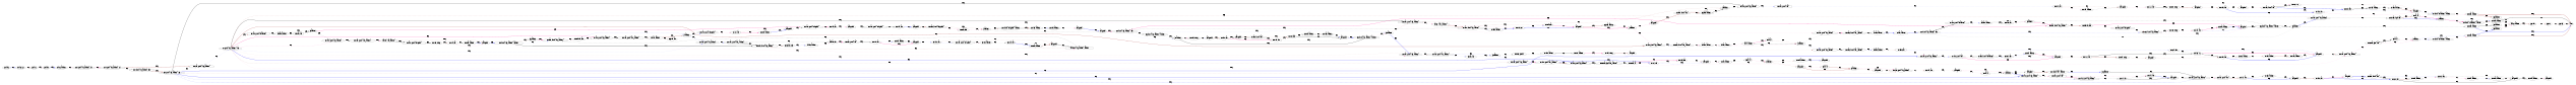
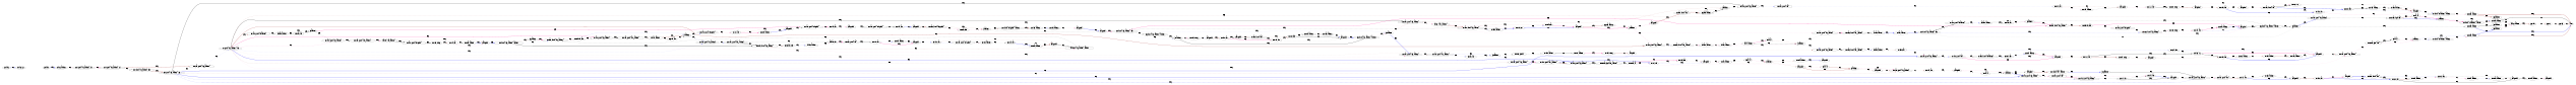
  digraph {
    rankdir=LR
    node [shape=octagon]
    edge [arrowhead=vee color=brown style=bold]
    n1 [label="push rbp"]
    n2 [label="mov rbp , rsp" shape=ellipse]
-   n3 [label="push r12" shape=ellipse]
    n4 [label="push rbx" shape=ellipse]
    n5 [label="sub rsp , address" shape=ellipse]
    n6 [label="mov qword [ rbp - address ] , rdi" shape=ellipse]
    n7 [label="mov qword [ rbp - address ] , rsi"]
    n8 [label="mov dword [ rbp - address ] , edx"]
    n9 [label="mov rax , qword [ rbp - address ]"]
    n10 [label="mov qword [ rbp - address ] , rcx"]
    n11 [label="mov qword [ rbp - address ] , rax" shape=ellipse]
    n12 [label="mov rax , qword [ rbp - address ]" shape=ellipse]
    n13 [label="mov rax , qword [ rbp - address ]" shape=ellipse]
    n14 [label="mov rax , qword [ rbp - address ]" shape=ellipse]
    n15 [label="mov rax , qword [ rbp - address ]" shape=ellipse]
    n16 [label="mov rdx , qword [ rbp - address ]"]
    n17 [label="mov rax , qword [ rbp - address ]"]
    n18 [label="mov rax , qword [ rax ]"]
    n19 [label="mov rdx , qword [ rax ]" shape=ellipse]
    n20 [label="mov rdi , rax" shape=ellipse]
    n21 [label="mov rax , qword [ rax ]"]
    n22 [label="mov rsi , rdx" shape=ellipse]
    n23 [label="mov rax , qword [ rax ]" shape=ellipse]
    n24 [label="mov rax , qword [ rel address ]"]
    n25 [label="mov rax , qword [ rbp - address ]" shape=ellipse]
    n26 [label="mov rax , qword [ rbp - address ]" shape=ellipse]
    n27 [label="mov rax , qword [ rbp - address ]" shape=ellipse]
    n28 [label="mov rax , qword [ rbp - address ]"]
    n29 [label="mov rax , qword [ rbp - address ]" shape=ellipse]
    n30 [label="mov rax , qword [ rbp - address ]" shape=ellipse]
    n31 [label="mov rax , qword [ rbp - address ]" shape=ellipse]
    n32 [label="mov rax , qword [ rbp - address ]"]
    n33 [label="mov rax , qword [ rbp - address ]"]
    n34 [label="mov rax , qword [ rbp - address ]"]
    n35 [label="mov rax , qword [ rbp - address ]"]
    n36 [label="mov rax , qword [ rbp - address ]" shape=ellipse]
    n37 [label="and eax , address" shape=ellipse]
    n38 [label="mov rax , qword [ rax + address ]"]
    n39 [label="mov rax , qword [ rax + address ]"]
    n40 [label="mov rax , qword [ rax + address ]" shape=ellipse]
    n41 [label="lea rcx , [ rax + address ]" shape=ellipse]
    n42 [label="mov rax , qword [ rax + address ]"]
    n43 [label="mov eax , dword [ rax + address ]" shape=ellipse]
    n44 [label="mov rdx , qword [ rax + address ]"]
    n45 [label="mov eax , dword [ rax + address ]" shape=ellipse]
    n46 [label="mov eax , dword [ rax + address ]" shape=ellipse]
    n47 [label="movzx eax , byte [ rax + address ]"]
    n48 [label="movzx eax , byte [ rax ]" shape=ellipse]
    n49 [label="movzx eax , byte [ rax ]" shape=ellipse]
    n50 [label="test rax , rax"]
    n51 [label="je address" shape=ellipse]
    n52 [label="mov rax , qword [ rel symbol ]"]
    n53 [label="mov rdi , rax" shape=ellipse]
    n54 [label="call symbol"]
    n55 [label="lea rdx , [ rax - address ]" shape=ellipse]
    n56 [label="mov rax , qword [ rel symbol ]"]
    n57 [label="mov rdi , rax" shape=ellipse]
    n58 [label="call symbol"]
    n59 [label="mov eax , dword [ rel symbol ]" shape=ellipse]
    n60 [label="test eax , eax"]
    n61 [label="je address"]
    n62 [label="call symbol" shape=ellipse]
    n63 [label="mov dword [ rel symbol ] , address"]
    n64 [label="mov dword [ rbp - address ] , eax"]
    n65 [label="mov esi , address"]
    n66 [label="cmp dword [ rbp - address ] , address" shape=ellipse]
    n67 [label="jne address"]
    n68 [label="jne address" shape=ellipse]
    n69 [label="mov eax , dword [ rbp - address ]"]
    n70 [label="mov eax , dword [ rbp - address ]" shape=ellipse]
    n71 [label="mov edi , address" shape=ellipse]
    n72 [label="mov rax , qword [ rel symbol ]"]
    n73 [label="call symbol" shape=ellipse]
    n74 [label="mov esi , string" shape=ellipse]
    n75 [label="mov dword [ rbp - address ] , address"]
    n76 [label="mov rdi , rax"]
    n77 [label="mov eax , address" shape=ellipse]
    n78 [label="jmp address"]
    n79 [label="mov eax , dword [ rbp - address ]"]
    n80 [label="mov edx , dword [ rbp - address ]"]
    n81 [label="add dword [ rbp - address ] , address"]
    n82 [label="movsxd rdx , eax" shape=ellipse]
    n83 [label="movsxd rdx , edx" shape=ellipse]
    n84 [label="jb address"]
    n85 [label="cmp dword [ rbp - address ] , address" shape=ellipse]
    n86 [label="mov edi , string"]
    n87 [label="mov edx , address"]
    n88 [label="mov edi , eax" shape=ellipse]
    n89 [label="movsxd rdx , eax" shape=ellipse]
    n90 [label="call symbol" shape=ellipse]
    n91 [label="mov rbx , rax" shape=ellipse]
    n92 [label="call symbol" shape=ellipse]
    n93 [label="mov rax , qword [ rel symbol ]" shape=ellipse]
    n94 [label="sub rax , address"]
    n95 [label="cmp rdx , rax" shape=ellipse]
    n96 [label="mov rsi , rax"]
    n97 [label="add rax , rdx" shape=ellipse]
    n98 [label="mov edi , address" shape=ellipse]
    n99 [label="call symbol" shape=ellipse]
    n100 [label="mov rsi , rcx"]
    n101 [label="test rax , rax"]
    n102 [label="jne address"]
    n103 [label="call symbol" shape=ellipse]
    n104 [label="mov rdx , rbx"]
    n105 [label="mov eax , dword [ rax ]"]
    n106 [label="mov esi , eax" shape=ellipse]
    n107 [label="call symbol"]
    n108 [label="mov edi , address"]
    n109 [label="mov eax , address" shape=ellipse]
    n110 [label="mov rax , qword [ rax ]" shape=ellipse]
    n111 [label="shl rdx , address"]
    n112 [label="mov rsi , rax"]
    n113 [label="mov edi , address"]
    n114 [label="call symbol"]
    n115 [label="mov rdx , rax" shape=ellipse]
    n116 [label="mov rax , qword [ rel symbol ]"]
    n117 [label="call symbol" shape=ellipse]
    n118 [label="mov esi , address" shape=ellipse]
    n119 [label="mov rdi , rax" shape=ellipse]
    n120 [label="mov eax , address" shape=ellipse]
    n121 [label="call symbol"]
    n122 [label="cmp eax , address" shape=ellipse]
    n123 [label="je address"]
    n124 [label="call symbol" shape=ellipse]
    n125 [label="mov eax , dword [ rax ]" shape=ellipse]
    n126 [label="cmp eax , address"]
    n127 [label="je address"]
    n128 [label="and eax , address"]
    n129 [label="mov ecx , symbol"]
    n130 [label="mov edx , address"]
    n131 [label="mov rsi , rdx" shape=ellipse]
    n132 [label="mov esi , address" shape=ellipse]
    n133 [label="mov rsi , rax" shape=ellipse]
    n134 [label="add eax , address" shape=ellipse]
    n135 [label="sar al , address"]
    n136 [label="jle address"]
    n137 [label="test al , al" shape=ellipse]
    n138 [label="sar eax , address"]
    n139 [label="and eax , address" shape=ellipse]
    n140 [label="mov edi , eax" shape=ellipse]
    n141 [label="call symbol"]
    n142 [label="movzx eax , al" shape=ellipse]
    n143 [label="xor eax , address"]
    n144 [label="test al , al" shape=ellipse]
    n145 [label="je address" shape=ellipse]
    n146 [label="call symbol"]
    n147 [label="mov edi , address"]
    n148 [label="test al , al"]
    n149 [label="je address"]
    n150 [label="call symbol"]
    n151 [label="call symbol"]
    n152 [label="mov edi , string"]
    n153 [label="call symbol" shape=ellipse]
    n154 [label="mov edi , address" shape=ellipse]
    n155 [label="call symbol"]
    n156 [label="mov r12 , rax" shape=ellipse]
    n157 [label="mov edi , string"]
    n158 [label="mov rcx , r12"]
    n159 [label="call symbol"]
    n160 [label="mov rdx , rbx"]
    n161 [label="call symbol"]
    n162 [label="mov rbx , rax"]
    n163 [label="call symbol"]
    n164 [label="mov eax , dword [ rax ]" shape=ellipse]
    n165 [label="mov esi , eax" shape=ellipse]
    n166 [label="mov edi , address" shape=ellipse]
    n167 [label="mov dword [ rel address ] , address"]
    n168 [label="mov eax , address" shape=ellipse]
    n169 [label="mov eax , address" shape=ellipse]
    n170 [label="jmp address"]
    n171 [label=retn shape=ellipse]
    n172 [label="add rsp , address" shape=ellipse]
    n173 [label="pop rbx"]
    n174 [label="pop r12" shape=ellipse]
    n175 [label="and eax , address"]
    n176 [label="mov dword [ rbp - address ] , eax" shape=ellipse]
    n177 [label="mov rax , qword [ rel address ]"]
    n178 [label="jne address"]
    n179 [label="mov ecx , dword [ rbp - address ]" shape=ellipse]
    n180 [label="and eax , address" shape=ellipse]
    n181 [label="mov eax , address"]
    n182 [label="call symbol" shape=ellipse]
    n183 [label="mov esi , string" shape=ellipse]
    n184 [label="test rax , rax"]
    n185 [label="je address"]
    n186 [label="cmp dword [ rbp - address ] , address"]
    n187 [label="mov rax , qword [ rel symbol ]"]
    n188 [label="mov ebx , eax"]
    n189 [label="mov r8d , ebx" shape=ellipse]
    n190 [label="mov rcx , r12"]
    n191 [label="call symbol"]
    n192 [label="mov eax , dword [ rel address ]"]
    n193 [label="call symbol"]
    n194 [label="mov esi , eax"]
    n195 [label="mov r12 , rax" shape=ellipse]
    n196 [label="mov edi , address" shape=ellipse]
    n197 [label="mov edi , string"]
    n198 [label="call symbol"]
    n199 [label="mov rdx , rax" shape=ellipse]
    n200 [label="mov esi , address"]
    n201 [label="mov edi , address" shape=ellipse]
    n202 [label="mov eax , address"]
    n203 [label="test al , al"]
    n204 [label="je address" shape=ellipse]
    n205 [label="mov eax , address"]
    n206 [label="mov dword [ rel address ] , address" shape=ellipse]
    n207 [label="jmp address"]
    n208 [label="call symbol" shape=ellipse]
    n209 [label="pop rbp" shape=ellipse]
    n210 [label="jmp address"]
    n211 [label="test al , al"]
    n212 [label="je address" shape=ellipse]
    n213 [label="mov rdi , rax"]
    n214 [label="mov eax , address" shape=ellipse]
    n215 [label="test al , al"]
    n216 [label="je address"]
    n217 [label="call symbol"]
    n218 [label="mov dword [ rax ] , address"]
    n219 [label="mov rdi , rax" shape=ellipse]
    n220 [label="jmp address" shape=ellipse]
    n221 [label="mov eax , address"]
    n222 [label="mov dword [ rel address ] , address" shape=ellipse]
    n223 [label="call symbol"]
    n224 [label="mov rsi , rax" shape=ellipse]
    n225 [label="mov edi , address" shape=ellipse]
    n226 [label="call symbol"]
    n227 [label="mov rbx , rax" shape=ellipse]
    n228 [label="call symbol"]
    n229 [label="mov rcx , rbx" shape=ellipse]
    n230 [label="mov eax , dword [ rax ]" shape=ellipse]
    n231 [label="mov edx , address"]
    n232 [label="call symbol"]
    n233 [label="mov esi , eax"]
    n234 [label="mov edi , address" shape=ellipse]
    n235 [label="mov edi , address" shape=ellipse]
    n236 [label="mov eax , address"]
    n237 [label="call symbol" shape=ellipse]
    n1 -> n2 [arrowhead=onormal color=blue label=CFG]
-   n2 -> n3 [label=CFG style=dashed]
-   n3 -> n4 [arrowhead=onormal color=deeppink label=CFG style=dotted]
    n4 -> n5 [color=blue label=CFG]
    n5 -> n6 [arrowhead=onormal color=deeppink label=CFG style=dashed]
    n6 -> n7 [color=deeppink label=CFG]
    n7 -> n8 [arrowhead=onormal color=black label=CFG style=dotted]
    n7 -> n9 [arrowhead=onormal label=DFG]
    n8 -> n10 [label=CFG]
    n9 -> n11 [arrowhead=onormal color=blue label=DFG style=dotted]
    n10 -> n9 [arrowhead=onormal color=black label=CFG style=dotted]
    n10 -> n12 [arrowhead=onormal color=black label=DFG]
    n10 -> n13 [color=blue label=DFG]
    n10 -> n14 [label=DFG style=dashed]
    n10 -> n15 [color=blue label=DFG]
    n10 -> n16 [arrowhead=onormal color=blue label=DFG style=dashed]
    n10 -> n17 [arrowhead=onormal color=blue label=DFG style=dashed]
    n11 -> n24 [label=CFG style=dashed]
    n11 -> n25 [arrowhead=onormal color=deeppink label=DFG style=dashed]
    n11 -> n26 [arrowhead=onormal color=deeppink label=DFG]
    n11 -> n27 [color=blue label=DFG style=dotted]
    n11 -> n28 [color=black label=DFG]
    n11 -> n29 [color=deeppink label=DFG style=dotted]
    n11 -> n30 [label=DFG]
    n11 -> n31 [arrowhead=onormal label=DFG style=dashed]
    n11 -> n32 [arrowhead=onormal color=deeppink label=DFG style=dotted]
    n11 -> n33 [label=DFG style=dotted]
    n11 -> n34 [arrowhead=onormal color=blue label=DFG]
    n11 -> n35 [color=deeppink label=DFG style=dotted]
    n11 -> n36 [arrowhead=onormal label=DFG style=dashed]
    n12 -> n18 [color=blue label=DFG style=dotted]
    n13 -> n19 [color=blue label=DFG style=dashed]
    n14 -> n20 [label=DFG style=dotted]
    n15 -> n21 [color=deeppink label=DFG style=dashed]
    n16 -> n22 [color=black label=DFG style=dashed]
    n17 -> n23 [color=deeppink label=DFG style=dotted]
    n18 -> n133 [arrowhead=onormal color=blue label=DFG style=dotted]
    n19 -> n192 [arrowhead=onormal label=CFG style=dashed]
    n19 -> n193 [arrowhead=onormal color=deeppink label=DFG]
    n20 -> n208 [arrowhead=onormal label=DFG style=dotted]
    n21 -> n16 [arrowhead=onormal color=deeppink label=CFG]
    n21 -> n219 [color=deeppink label=DFG style=dashed]
    n22 -> n219 [color=black label=CFG style=dashed]
    n22 -> n223 [color=black label=DFG]
    n23 -> n224 [arrowhead=onormal label=DFG]
    n24 -> n37 [arrowhead=onormal color=black label=DFG style=dashed]
    n25 -> n38 [color=black label=DFG style=dotted]
    n26 -> n39 [color=black label=DFG]
    n27 -> n40 [color=blue label=DFG style=dotted]
    n28 -> n41 [color=deeppink label=DFG style=dotted]
    n29 -> n42 [arrowhead=onormal label=DFG style=dashed]
    n30 -> n43 [arrowhead=onormal color=blue label=DFG style=dashed]
    n31 -> n44 [color=deeppink label=DFG]
    n32 -> n45 [color=deeppink label=DFG]
    n33 -> n46 [color=black label=DFG]
    n34 -> n47 [arrowhead=onormal color=black label=DFG]
    n35 -> n48 [arrowhead=onormal color=deeppink label=DFG style=dashed]
    n36 -> n49 [color=black label=DFG style=dashed]
    n37 -> n50 [arrowhead=onormal color=black label=CFG style=dashed]
    n37 -> n51 [arrowhead=onormal color=black label=DFG style=dotted]
    n38 -> n55 [color=deeppink label=DFG style=dotted]
    n39 -> n94 [arrowhead=onormal label=DFG style=dotted]
    n40 -> n80 [color=black label=CFG]
    n40 -> n97 [arrowhead=onormal color=black label=DFG style=dashed]
    n41 -> n69 [label=CFG]
    n41 -> n100 [color=deeppink label=DFG style=dashed]
    n42 -> n101 [color=blue label=CFG style=dotted]
    n42 -> n102 [color=blue label=DFG style=dashed]
    n43 -> n128 [color=deeppink label=DFG style=dotted]
    n44 -> n34 [label=CFG]
    n44 -> n131 [color=blue label=DFG]
    n45 -> n138 [arrowhead=onormal color=black label=DFG]
    n46 -> n139 [color=blue label=DFG style=dashed]
    n47 -> n142 [color=black label=DFG style=dashed]
    n48 -> n203 [color=black label=CFG]
    n48 -> n204 [color=deeppink label=DFG style=dashed]
    n49 -> n211 [arrowhead=onormal label=CFG]
    n49 -> n212 [color=blue label=DFG]
    n50 -> n51 [color=black label=CFG style=dashed]
    n51 -> n25 [color=black label=CFG style=dashed]
    n51 -> n52 [arrowhead=onormal color=deeppink label=CFG]
    n52 -> n53 [color=deeppink label=CFG]
    n53 -> n54 [color=deeppink label=DFG style=dashed]
    n54 -> n56 [color=black label=CFG style=dotted]
    n55 -> n72 [color=black label=CFG]
    n55 -> n73 [arrowhead=onormal label=DFG style=dashed]
    n56 -> n57 [color=black label=CFG]
    n57 -> n58 [color=blue label=DFG]
    n58 -> n59 [label=CFG]
    n59 -> n60 [color=deeppink label=CFG style=dashed]
    n59 -> n61 [arrowhead=onormal label=DFG style=dashed]
    n60 -> n61 [color=deeppink label=CFG style=dashed]
    n61 -> n62 [arrowhead=onormal color=black label=CFG style=dashed]
    n61 -> n63 [label=CFG style=dotted]
    n62 -> n64 [arrowhead=onormal color=deeppink label=DFG]
    n63 -> n65 [label=CFG]
    n64 -> n66 [arrowhead=onormal color=black label=CFG style=dashed]
    n64 -> n67 [arrowhead=onormal color=blue label=DFG style=dotted]
    n64 -> n68 [arrowhead=onormal color=blue label=DFG style=dotted]
    n64 -> n69 [arrowhead=onormal color=black label=DFG style=dashed]
    n64 -> n70 [color=deeppink label=DFG]
    n65 -> n71 [color=blue label=CFG style=dashed]
    n66 -> n67 [color=black label=CFG style=dotted]
    n67 -> n85 [arrowhead=onormal color=black label=CFG]
    n67 -> n86 [color=deeppink label=CFG style=dotted]
    n68 -> n28 [arrowhead=onormal label=CFG style=dashed]
    n68 -> n29 [arrowhead=onormal color=blue label=CFG]
    n69 -> n87 [arrowhead=onormal color=blue label=CFG style=dotted]
    n69 -> n88 [label=DFG style=dashed]
    n70 -> n89 [label=DFG]
    n71 -> n92 [color=deeppink label=CFG style=dotted]
    n72 -> n74 [color=black label=CFG]
    n73 -> n75 [color=blue label=CFG]
    n74 -> n76 [label=CFG style=dotted]
    n75 -> n78 [arrowhead=onormal label=CFG style=dashed]
    n75 -> n79 [color=blue label=DFG style=dotted]
    n75 -> n80 [color=black label=DFG]
    n75 -> n81 [color=deeppink label=DFG style=dotted]
    n76 -> n73 [arrowhead=onormal color=deeppink label=DFG style=dashed]
    n76 -> n77 [color=black label=CFG style=dotted]
    n77 -> n73 [arrowhead=onormal color=blue label=CFG]
    n78 -> n79 [color=deeppink label=CFG]
    n79 -> n82 [arrowhead=onormal color=deeppink label=DFG style=dotted]
    n80 -> n83 [label=DFG style=dashed]
    n81 -> n79 [color=black label=DFG style=dashed]
    n81 -> n80 [label=DFG style=dashed]
    n82 -> n26 [arrowhead=onormal color=black label=CFG style=dashed]
    n82 -> n84 [arrowhead=onormal color=blue label=DFG style=dashed]
    n83 -> n111 [color=blue label=CFG style=dashed]
    n84 -> n27 [arrowhead=onormal color=blue label=CFG style=dashed]
    n84 -> n93 [color=blue label=CFG style=dotted]
    n85 -> n68 [arrowhead=onormal color=deeppink label=CFG style=dotted]
    n86 -> n90 [arrowhead=onormal color=blue label=CFG style=dotted]
    n87 -> n100 [color=blue label=CFG]
    n88 -> n121 [color=deeppink label=DFG]
    n89 -> n182 [color=deeppink label=DFG]
    n89 -> n187 [arrowhead=onormal color=deeppink label=CFG style=dotted]
    n90 -> n91 [arrowhead=onormal label=DFG]
    n91 -> n103 [color=black label=CFG style=dotted]
    n91 -> n104 [arrowhead=onormal color=deeppink label=DFG]
    n92 -> n62 [arrowhead=onormal color=blue label=CFG]
    n93 -> n96 [color=deeppink label=CFG style=dashed]
    n94 -> n84 [arrowhead=onormal label=DFG]
    n94 -> n95 [arrowhead=onormal label=CFG style=dotted]
+   n95 -> n84 [color=black label=CFG style=dashed]
    n96 -> n98 [color=deeppink label=CFG]
    n96 -> n99 [arrowhead=onormal label=DFG style=dashed]
    n97 -> n110 [color=deeppink label=DFG]
    n98 -> n99 [color=blue label=CFG]
    n99 -> n52 [color=black label=CFG style=dotted]
    n100 -> n88 [color=blue label=CFG style=dashed]
    n100 -> n121 [arrowhead=onormal color=blue label=DFG]
    n101 -> n102 [arrowhead=onormal color=black label=CFG style=dotted]
    n102 -> n31 [color=blue label=CFG style=dashed]
    n102 -> n129 [color=black label=CFG style=dotted]
    n103 -> n105 [arrowhead=onormal label=DFG]
    n104 -> n106 [arrowhead=onormal label=CFG style=dashed]
    n104 -> n107 [color=black label=DFG style=dotted]
    n105 -> n104 [arrowhead=onormal color=black label=CFG style=dashed]
    n105 -> n106 [label=DFG style=dashed]
    n106 -> n107 [color=black label=DFG]
    n106 -> n108 [arrowhead=onormal color=black label=CFG style=dotted]
    n107 -> n85 [color=blue label=CFG]
    n108 -> n109 [arrowhead=onormal label=CFG style=dotted]
    n109 -> n107 [color=blue label=CFG style=dotted]
    n110 -> n112 [arrowhead=onormal color=black label=DFG]
    n111 -> n97 [arrowhead=onormal color=deeppink label=DFG style=dotted]
    n112 -> n113 [color=blue label=CFG style=dotted]
    n112 -> n114 [color=deeppink label=DFG]
    n113 -> n114 [arrowhead=onormal color=blue label=CFG style=dotted]
    n114 -> n115 [color=blue label=DFG style=dotted]
    n115 -> n116 [arrowhead=onormal color=blue label=CFG style=dashed]
    n115 -> n117 [label=DFG style=dashed]
    n116 -> n118 [arrowhead=onormal color=deeppink label=CFG style=dashed]
    n117 -> n81 [color=black label=CFG]
    n118 -> n119 [color=black label=CFG style=dotted]
    n119 -> n117 [label=DFG style=dotted]
    n119 -> n120 [arrowhead=onormal color=blue label=CFG]
    n120 -> n117 [arrowhead=onormal label=CFG]
    n121 -> n122 [arrowhead=onormal label=CFG]
    n121 -> n123 [arrowhead=onormal color=deeppink label=DFG]
    n122 -> n123 [color=deeppink label=CFG style=dashed]
    n123 -> n30 [arrowhead=onormal color=deeppink label=CFG style=dashed]
    n123 -> n124 [color=deeppink label=CFG style=dashed]
    n124 -> n125 [arrowhead=onormal label=DFG]
    n125 -> n126 [label=CFG]
    n125 -> n127 [arrowhead=onormal label=DFG style=dashed]
    n126 -> n127 [color=black label=CFG]
    n127 -> n12 [arrowhead=onormal color=black label=CFG style=dotted]
    n127 -> n28 [arrowhead=onormal label=CFG style=dashed]
    n128 -> n134 [arrowhead=onormal color=deeppink label=DFG style=dashed]
    n129 -> n130 [arrowhead=onormal color=black label=CFG style=dashed]
    n130 -> n132 [arrowhead=onormal color=black label=CFG]
    n131 -> n140 [arrowhead=onormal color=black label=CFG style=dotted]
    n131 -> n141 [arrowhead=onormal color=blue label=DFG style=dashed]
    n132 -> n152 [color=deeppink label=CFG]
    n133 -> n154 [arrowhead=onormal color=deeppink label=CFG style=dotted]
    n133 -> n155 [label=DFG style=dashed]
    n134 -> n135 [arrowhead=onormal color=deeppink label=DFG style=dashed]
    n134 -> n136 [color=deeppink label=DFG style=dotted]
    n135 -> n136 [color=black label=DFG style=dashed]
    n135 -> n137 [arrowhead=onormal color=deeppink label=CFG]
    n136 -> n32 [arrowhead=onormal color=black label=CFG style=dotted]
    n136 -> n33 [color=blue label=CFG style=dotted]
    n137 -> n136 [arrowhead=onormal label=CFG style=dashed]
    n138 -> n175 [color=blue label=DFG]
    n139 -> n188 [arrowhead=onormal label=DFG style=dashed]
    n140 -> n141 [label=DFG style=dotted]
    n141 -> n143 [arrowhead=onormal color=deeppink label=DFG style=dotted]
    n142 -> n131 [arrowhead=onormal color=deeppink label=CFG style=dashed]
    n142 -> n140 [color=deeppink label=DFG]
    n143 -> n144 [arrowhead=onormal color=black label=CFG style=dotted]
    n143 -> n145 [label=DFG style=dotted]
    n144 -> n145 [color=deeppink label=CFG style=dashed]
    n145 -> n146 [arrowhead=onormal label=CFG style=dashed]
    n145 -> n147 [arrowhead=onormal label=CFG style=dashed]
    n146 -> n148 [arrowhead=onormal color=deeppink label=CFG style=dashed]
    n146 -> n149 [arrowhead=onormal label=DFG]
    n147 -> n150 [arrowhead=onormal color=blue label=CFG]
    n148 -> n149 [label=CFG]
    n149 -> n14 [color=deeppink label=CFG style=dashed]
    n149 -> n151 [arrowhead=onormal label=CFG style=dashed]
    n151 -> n14 [label=CFG style=dashed]
    n152 -> n153 [arrowhead=onormal label=CFG]
    n154 -> n155 [arrowhead=onormal color=black label=CFG style=dashed]
    n155 -> n156 [arrowhead=onormal color=deeppink label=DFG style=dashed]
    n156 -> n157 [color=black label=CFG]
    n156 -> n158 [color=deeppink label=DFG style=dotted]
    n157 -> n159 [arrowhead=onormal label=CFG]
    n158 -> n160 [label=CFG style=dotted]
    n158 -> n161 [arrowhead=onormal label=DFG style=dashed]
    n159 -> n162 [label=DFG style=dashed]
    n160 -> n161 [color=deeppink label=DFG style=dashed]
    n160 -> n165 [color=blue label=CFG style=dotted]
    n161 -> n167 [color=blue label=CFG style=dotted]
    n162 -> n160 [color=blue label=DFG]
    n162 -> n163 [arrowhead=onormal label=CFG style=dotted]
    n163 -> n164 [arrowhead=onormal color=deeppink label=DFG style=dashed]
    n164 -> n158 [color=black label=CFG]
    n164 -> n165 [color=blue label=DFG]
    n165 -> n161 [arrowhead=onormal color=blue label=DFG style=dotted]
    n165 -> n166 [color=black label=CFG]
    n166 -> n168 [color=black label=CFG style=dotted]
    n167 -> n169 [arrowhead=onormal color=deeppink label=CFG style=dashed]
    n168 -> n161 [label=CFG]
    n169 -> n170 [label=CFG]
    n169 -> n171 [arrowhead=onormal label=DFG]
    n170 -> n172 [color=black label=CFG style=dashed]
    n172 -> n173 [arrowhead=onormal label=CFG]
    n173 -> n174 [label=CFG style=dotted]
    n174 -> n209 [arrowhead=onormal label=CFG style=dotted]
    n175 -> n176 [arrowhead=onormal color=blue label=DFG]
    n176 -> n177 [color=black label=CFG]
    n176 -> n178 [color=black label=DFG style=dotted]
    n176 -> n179 [color=blue label=DFG style=dashed]
    n177 -> n180 [color=blue label=DFG style=dashed]
    n178 -> n36 [arrowhead=onormal color=blue label=CFG]
    n178 -> n181 [color=black label=CFG style=dashed]
    n179 -> n182 [color=deeppink label=DFG style=dotted]
    n179 -> n183 [arrowhead=onormal color=deeppink label=CFG style=dotted]
    n180 -> n184 [color=black label=CFG style=dashed]
    n180 -> n185 [arrowhead=onormal color=black label=DFG style=dashed]
    n181 -> n171 [arrowhead=onormal color=blue label=DFG]
    n181 -> n210 [arrowhead=onormal color=black label=CFG]
    n182 -> n186 [color=black label=CFG]
    n183 -> n213 [color=deeppink label=CFG style=dotted]
    n184 -> n185 [arrowhead=onormal color=deeppink label=CFG style=dashed]
    n185 -> n70 [color=deeppink label=CFG]
    n185 -> n186 [arrowhead=onormal color=black label=CFG style=dashed]
    n186 -> n178 [arrowhead=onormal color=black label=CFG]
    n187 -> n179 [label=CFG style=dotted]
    n188 -> n13 [color=deeppink label=CFG style=dotted]
    n188 -> n189 [arrowhead=onormal color=blue label=DFG style=dashed]
    n189 -> n190 [arrowhead=onormal color=black label=CFG style=dashed]
    n189 -> n191 [arrowhead=onormal color=blue label=DFG style=dashed]
    n190 -> n191 [arrowhead=onormal color=deeppink label=DFG]
    n190 -> n199 [color=black label=CFG]
    n191 -> n35 [label=CFG style=dotted]
    n192 -> n194 [arrowhead=onormal color=blue label=DFG style=dashed]
    n193 -> n195 [label=DFG style=dashed]
    n194 -> n193 [color=blue label=DFG style=dotted]
    n194 -> n196 [color=blue label=CFG style=dashed]
    n195 -> n190 [arrowhead=onormal color=black label=DFG]
    n195 -> n197 [label=CFG]
    n196 -> n193 [arrowhead=onormal color=deeppink label=CFG]
    n197 -> n198 [label=CFG style=dashed]
    n198 -> n189 [arrowhead=onormal label=CFG style=dotted]
    n198 -> n199 [label=DFG style=dashed]
    n199 -> n191 [arrowhead=onormal color=blue label=DFG]
    n199 -> n200 [arrowhead=onormal label=CFG style=dashed]
    n200 -> n201 [label=CFG style=dashed]
    n201 -> n202 [arrowhead=onormal label=CFG]
    n202 -> n191 [label=CFG style=dotted]
    n203 -> n204 [color=deeppink label=CFG style=dashed]
    n204 -> n205 [arrowhead=onormal color=blue label=CFG style=dashed]
    n204 -> n206 [color=blue label=CFG style=dotted]
    n205 -> n171 [arrowhead=onormal label=DFG]
    n205 -> n207 [color=blue label=CFG]
    n206 -> n205 [color=deeppink label=CFG style=dotted]
    n207 -> n172 [color=deeppink label=CFG style=dashed]
    n208 -> n215 [arrowhead=onormal color=deeppink label=CFG style=dotted]
    n208 -> n216 [arrowhead=onormal color=deeppink label=DFG style=dashed]
    n209 -> n171 [label=CFG style=dashed]
    n210 -> n172 [arrowhead=onormal label=CFG style=dotted]
    n211 -> n212 [color=deeppink label=CFG]
    n212 -> n221 [color=blue label=CFG style=dotted]
    n212 -> n222 [color=deeppink label=CFG]
    n213 -> n182 [color=blue label=DFG style=dashed]
    n213 -> n214 [color=deeppink label=CFG]
    n214 -> n182 [arrowhead=onormal color=blue label=CFG]
    n215 -> n216 [color=black label=CFG style=dashed]
    n216 -> n15 [color=blue label=CFG]
    n216 -> n217 [color=black label=CFG style=dashed]
    n217 -> n218 [label=DFG]
    n218 -> n220 [color=blue label=CFG]
    n219 -> n223 [arrowhead=onormal color=blue label=DFG]
    n220 -> n17 [color=black label=CFG]
    n221 -> n171 [color=black label=DFG]
    n221 -> n172 [arrowhead=onormal color=deeppink label=CFG style=dotted]
    n222 -> n221 [label=CFG style=dashed]
    n223 -> n17 [arrowhead=onormal label=CFG style=dotted]
    n224 -> n225 [color=black label=CFG style=dashed]
    n224 -> n226 [arrowhead=onormal color=blue label=DFG]
    n225 -> n226 [color=black label=CFG style=dashed]
    n226 -> n227 [arrowhead=onormal label=DFG]
    n227 -> n228 [color=deeppink label=CFG]
    n227 -> n229 [color=blue label=DFG]
    n228 -> n230 [color=blue label=DFG]
    n229 -> n231 [arrowhead=onormal label=CFG]
    n229 -> n232 [arrowhead=onormal color=black label=DFG]
    n230 -> n229 [arrowhead=onormal color=black label=CFG]
    n230 -> n233 [arrowhead=onormal color=blue label=DFG style=dashed]
    n231 -> n233 [color=deeppink label=CFG style=dotted]
    n232 -> n235 [arrowhead=onormal color=black label=CFG]
    n233 -> n232 [arrowhead=onormal color=black label=DFG style=dashed]
    n233 -> n234 [color=deeppink label=CFG style=dashed]
    n234 -> n236 [color=blue label=CFG style=dashed]
    n235 -> n237 [color=deeppink label=CFG style=dashed]
    n236 -> n232 [arrowhead=onormal label=CFG style=dashed]
  }
